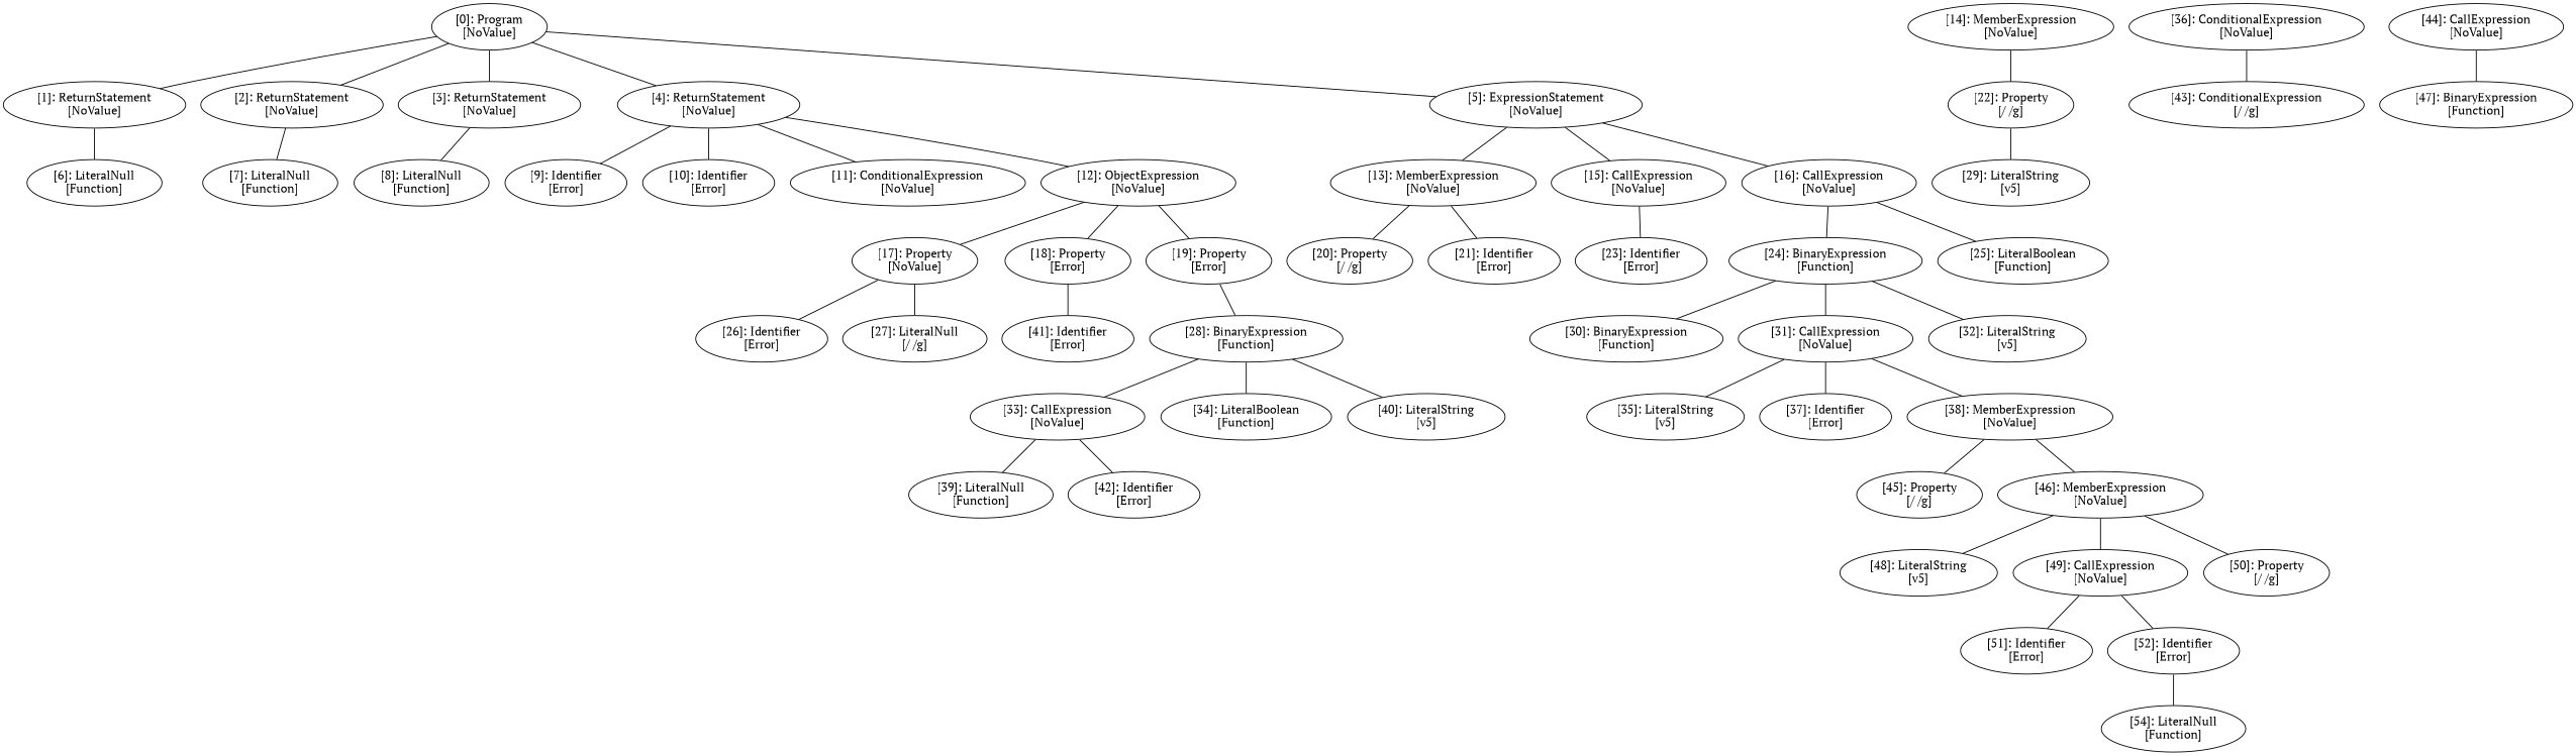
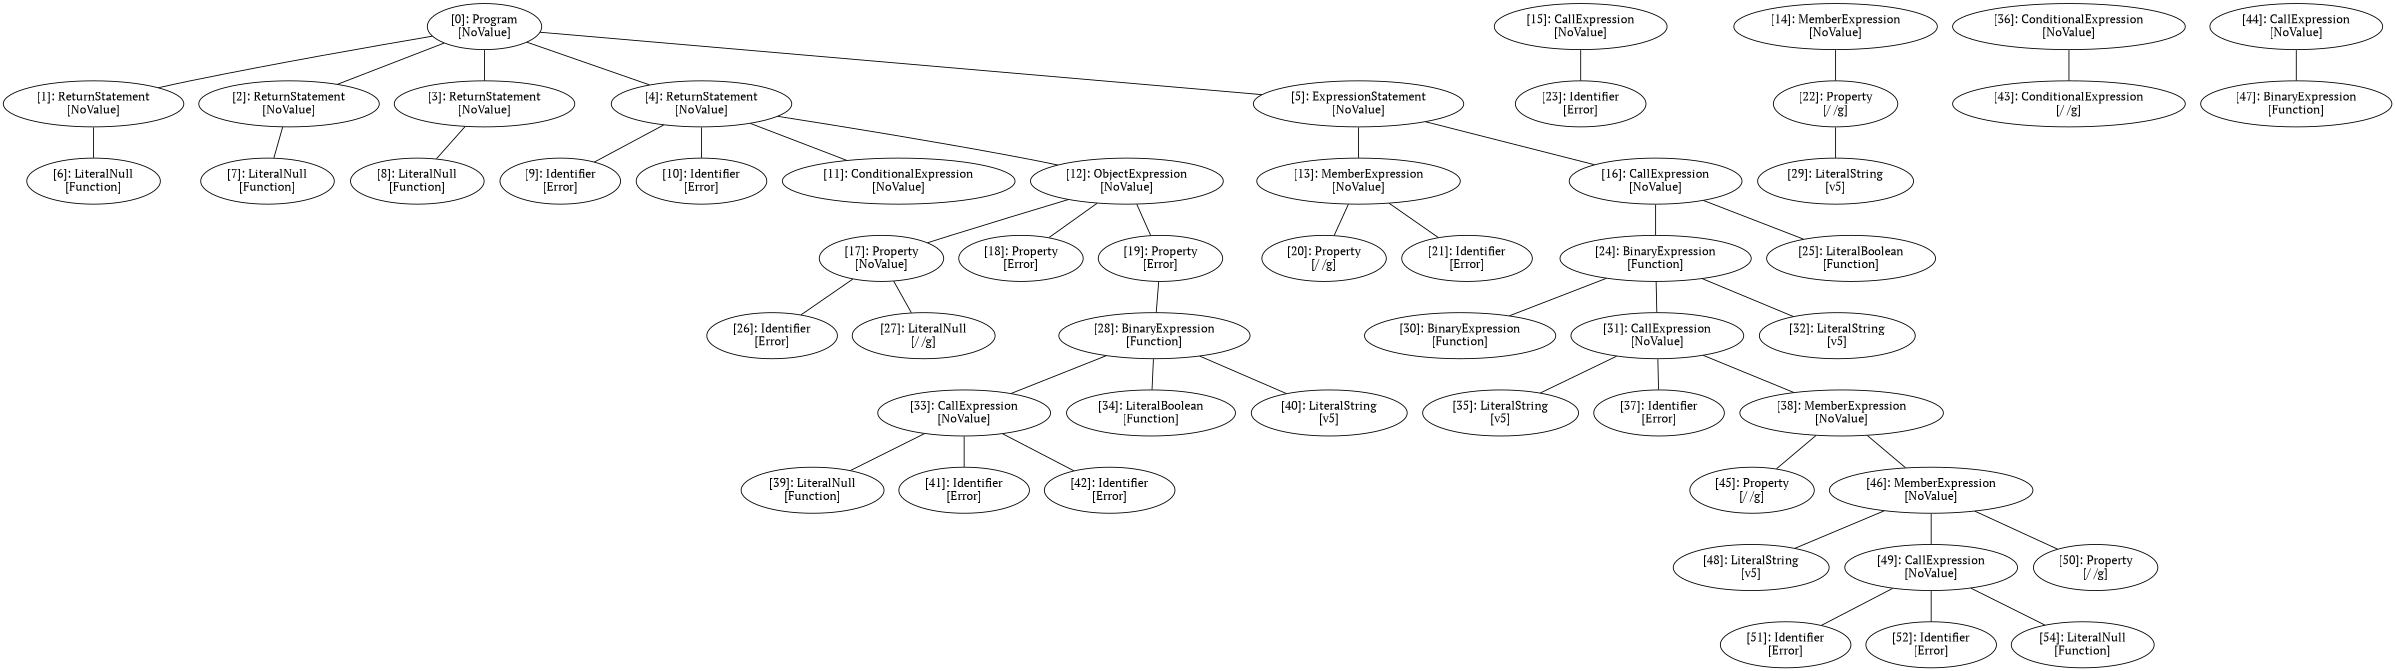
  graph {
    fontname="PT Serif"
    node [fontname="PT Serif"]
    edge [fontname="PT Serif"]
    n1 [label="[0]: Program\n[NoValue]"]
    n2 [label="[1]: ReturnStatement\n[NoValue]"]
    n3 [label="[2]: ReturnStatement\n[NoValue]"]
    n4 [label="[3]: ReturnStatement\n[NoValue]"]
    n5 [label="[4]: ReturnStatement\n[NoValue]"]
    n6 [label="[5]: ExpressionStatement\n[NoValue]"]
    n7 [label="[6]: LiteralNull\n[Function]"]
    n8 [label="[7]: LiteralNull\n[Function]"]
    n9 [label="[8]: LiteralNull\n[Function]"]
    n10 [label="[9]: Identifier\n[Error]"]
    n11 [label="[10]: Identifier\n[Error]"]
    n12 [label="[11]: ConditionalExpression\n[NoValue]"]
    n13 [label="[12]: ObjectExpression\n[NoValue]"]
    n14 [label="[13]: MemberExpression\n[NoValue]"]
    n15 [label="[15]: CallExpression\n[NoValue]"]
    n16 [label="[16]: CallExpression\n[NoValue]"]
    n17 [label="[17]: Property\n[NoValue]"]
    n18 [label="[18]: Property\n[Error]"]
    n19 [label="[19]: Property\n[Error]"]
    n20 [label="[20]: Property\n[/ /g]"]
    n21 [label="[21]: Identifier\n[Error]"]
    n22 [label="[14]: MemberExpression\n[NoValue]"]
    n23 [label="[22]: Property\n[/ /g]"]
    n24 [label="[23]: Identifier\n[Error]"]
    n25 [label="[24]: BinaryExpression\n[Function]"]
    n26 [label="[25]: LiteralBoolean\n[Function]"]
    n27 [label="[26]: Identifier\n[Error]"]
    n28 [label="[27]: LiteralNull\n[/ /g]"]
    n29 [label="[28]: BinaryExpression\n[Function]"]
    n30 [label="[29]: LiteralString\n[v5]"]
    n31 [label="[30]: BinaryExpression\n[Function]"]
    n32 [label="[31]: CallExpression\n[NoValue]"]
    n33 [label="[32]: LiteralString\n[v5]"]
    n34 [label="[33]: CallExpression\n[NoValue]"]
    n35 [label="[34]: LiteralBoolean\n[Function]"]
    n36 [label="[40]: LiteralString\n[v5]"]
    n37 [label="[35]: LiteralString\n[v5]"]
    n38 [label="[37]: Identifier\n[Error]"]
    n39 [label="[38]: MemberExpression\n[NoValue]"]
    n40 [label="[39]: LiteralNull\n[Function]"]
    n41 [label="[41]: Identifier\n[Error]"]
    n42 [label="[42]: Identifier\n[Error]"]
    n43 [label="[36]: ConditionalExpression\n[NoValue]"]
    n44 [label="[43]: ConditionalExpression\n[/ /g]"]
    n45 [label="[45]: Property\n[/ /g]"]
    n46 [label="[46]: MemberExpression\n[NoValue]"]
    n47 [label="[48]: LiteralString\n[v5]"]
    n48 [label="[49]: CallExpression\n[NoValue]"]
    n49 [label="[50]: Property\n[/ /g]"]
    n50 [label="[44]: CallExpression\n[NoValue]"]
    n51 [label="[47]: BinaryExpression\n[Function]"]
    n52 [label="[51]: Identifier\n[Error]"]
    n53 [label="[52]: Identifier\n[Error]"]
    n54 [label="[54]: LiteralNull\n[Function]"]
    n1 -- n2
    n1 -- n3
    n1 -- n4
    n1 -- n5
    n1 -- n6
    n2 -- n7
    n3 -- n8
    n4 -- n9
    n5 -- n10
    n5 -- n11
    n5 -- n12
    n5 -- n13
    n6 -- n14
-   n6 -- n15
    n6 -- n16
    n13 -- n17
    n13 -- n18
    n13 -- n19
    n14 -- n20
    n14 -- n21
    n15 -- n24
    n16 -- n25
    n16 -- n26
    n17 -- n27
    n17 -- n28
    n19 -- n29
    n22 -- n23
    n23 -- n30
    n25 -- n31
    n25 -- n32
    n25 -- n33
    n29 -- n34
    n29 -- n35
    n29 -- n36
    n32 -- n37
    n32 -- n38
    n32 -- n39
    n34 -- n40
-   n18 -- n41
+   n34 -- n41
    n34 -- n42
    n39 -- n45
    n39 -- n46
    n43 -- n44
    n46 -- n47
    n46 -- n48
    n46 -- n49
    n48 -- n52
    n48 -- n53
-   n53 -- n54
+   n48 -- n54
    n50 -- n51
  }
